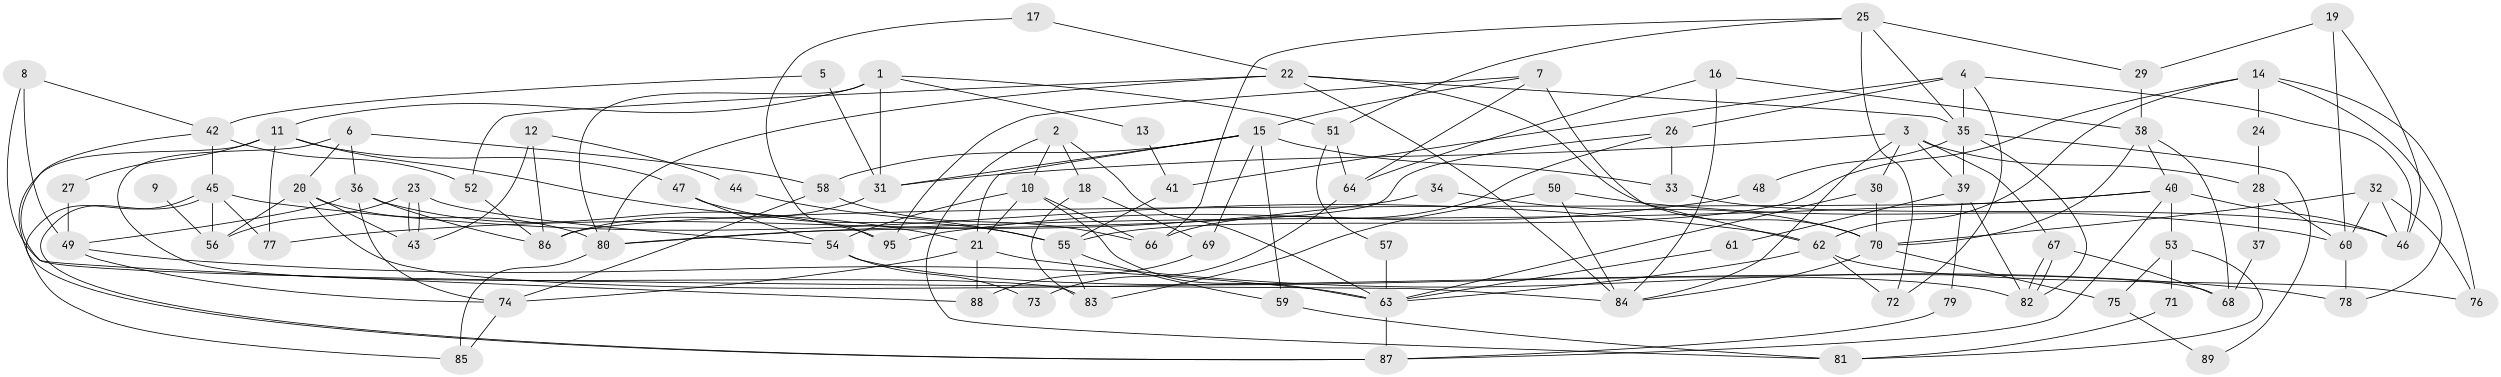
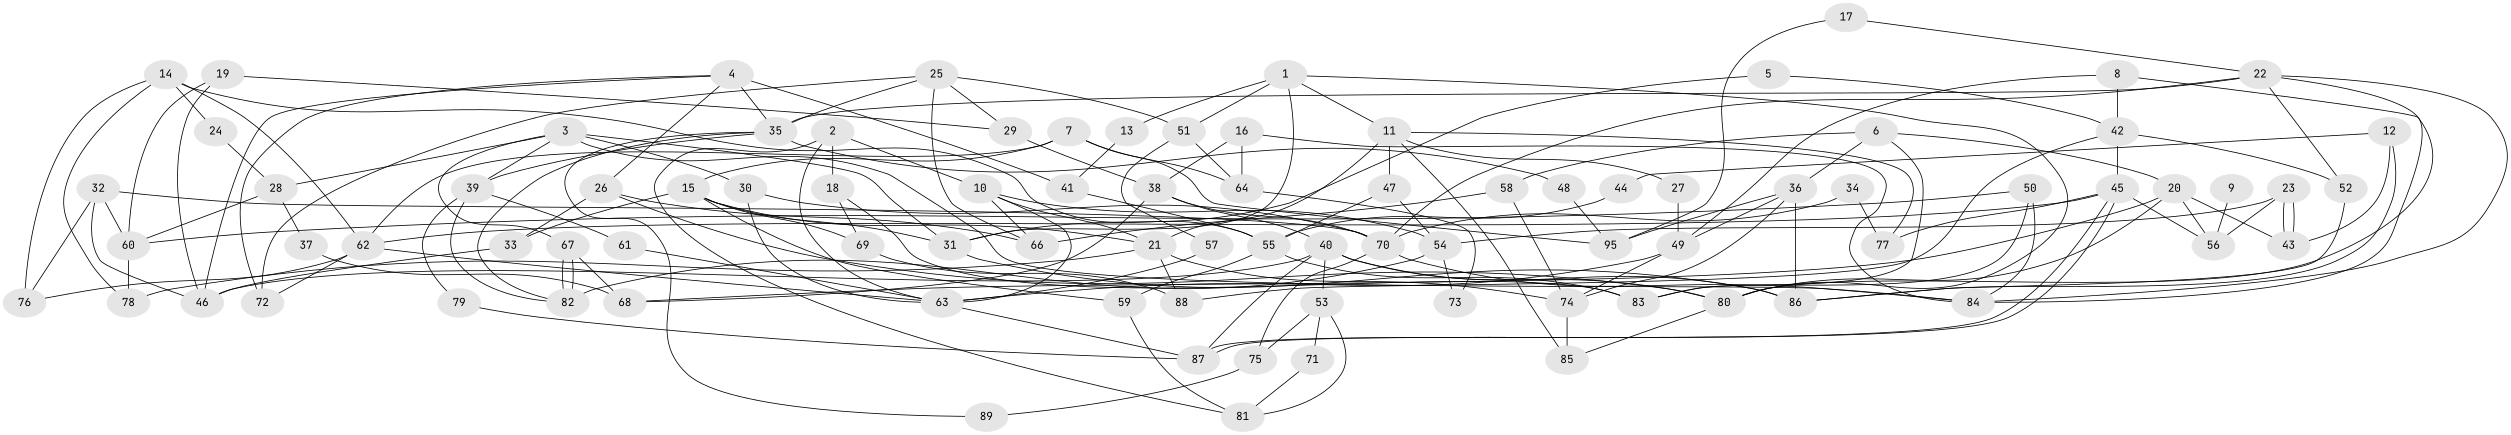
  graph {
    fontname="JetBrains Mono"
    node [color=gray90 fontname="JetBrains Mono" style=filled]
    edge [fontname="JetBrains Mono"]
    1
    11
    13
    31
    51
    80
    21
    27
    47
    77
    85
    41
    86
    64
    57
    2
    10
    18
    63
    81
    54
    66
    83
    69
    87
    3
    28
    30
    39
    67
    84
    60
    37
    70
    82
    61
    79
    68
    4
    26
    35
    46
    72
    33
    48
    89
    55
    5
    42
    88
    52
    45
    6
    20
    36
    58
    56
    43
    n59 [label=95]
    49
    74
    7
    15
    62
    59
    76
    73
    8
    9
    19
    29
    78
    12
    44
    14
    24
    16
    38
    40
    17
    22
    75
    23
    25
    32
    34
    53
    71
    50
    1 -- 11
    1 -- 13
    1 -- 31
    1 -- 51
    1 -- 80
    11 -- 21
    11 -- 27
    11 -- 47
    11 -- 77
    11 -- 85
    13 -- 41
    31 -- 86
    51 -- 64
    51 -- 57
    80 -- 85
    21 -- 88
    21 -- 74
    21 -- 78
    27 -- 49
    47 -- 54
    47 -- 55
    41 -- 55
    64 -- 73
    57 -- 63
    2 -- 10
    2 -- 18
    2 -- 63
    2 -- 81
    10 -- 21
    10 -- 63
    10 -- 54
    10 -- 66
    18 -- 83
    18 -- 69
    63 -- 87
    54 -- 82
    54 -- 73
    69 -- 88
    3 -- 31
    3 -- 28
    3 -- 30
    3 -- 39
    3 -- 67
    3 -- 84
    28 -- 60
    28 -- 37
    30 -- 63
    30 -- 70
    39 -- 82
    39 -- 61
    39 -- 79
    67 -- 82
    67 -- 82
    67 -- 68
    60 -- 78
    37 -- 68
    70 -- 84
    70 -- 75
    61 -- 63
    79 -- 87
    4 -- 41
    4 -- 26
    4 -- 35
    4 -- 46
    4 -- 72
    26 -- 80
    26 -- 66
    26 -- 33
    35 -- 39
    35 -- 82
    35 -- 48
    35 -- 89
    33 -- 46
    48 -- n59
    55 -- 83
    55 -- 59
    5 -- 31
    5 -- 42
    42 -- 88
    42 -- 52
    42 -- 45
    52 -- 86
    45 -- 77
    45 -- 87
    45 -- 87
    45 -- 56
    45 -- 62
    6 -- 83
    6 -- 20
    6 -- 36
    6 -- 58
    20 -- 80
    20 -- 68
    20 -- 56
    20 -- 43
    36 -- 86
    36 -- n59
    36 -- 49
    36 -- 74
    58 -- 66
    58 -- 74
    49 -- 63
    49 -- 74
    74 -- 85
    7 -- 64
    7 -- n59
    7 -- 15
    7 -- 62
    15 -- 31
    15 -- 21
    15 -- 69
    15 -- 33
-   15 -- 58
    15 -- 59
    62 -- 63
    62 -- 72
    62 -- 76
    59 -- 81
    8 -- 84
    8 -- 42
    8 -- 49
    9 -- 56
    19 -- 60
    19 -- 46
    19 -- 29
    29 -- 38
    12 -- 86
    12 -- 43
    12 -- 44
    44 -- 55
    14 -- 55
    14 -- 62
    14 -- 76
    14 -- 78
    14 -- 24
    24 -- 28
    16 -- 64
    16 -- 84
    16 -- 38
    38 -- 70
    38 -- 68
    38 -- 40
    40 -- 80
    40 -- 86
    40 -- 87
    40 -- 46
    40 -- 53
    17 -- n59
    17 -- 22
    22 -- 80
    22 -- 84
    22 -- 70
    22 -- 35
    22 -- 52
    75 -- 89
    23 -- 54
    23 -- 56
    23 -- 43
    23 -- 43
    25 -- 51
    25 -- 66
    25 -- 35
    25 -- 72
    25 -- 29
    32 -- 60
    32 -- 70
    32 -- 46
    32 -- 76
    34 -- 77
    34 -- 70
    53 -- 81
    53 -- 75
    53 -- 71
    71 -- 81
    50 -- 83
    50 -- 84
    50 -- 60
  }
